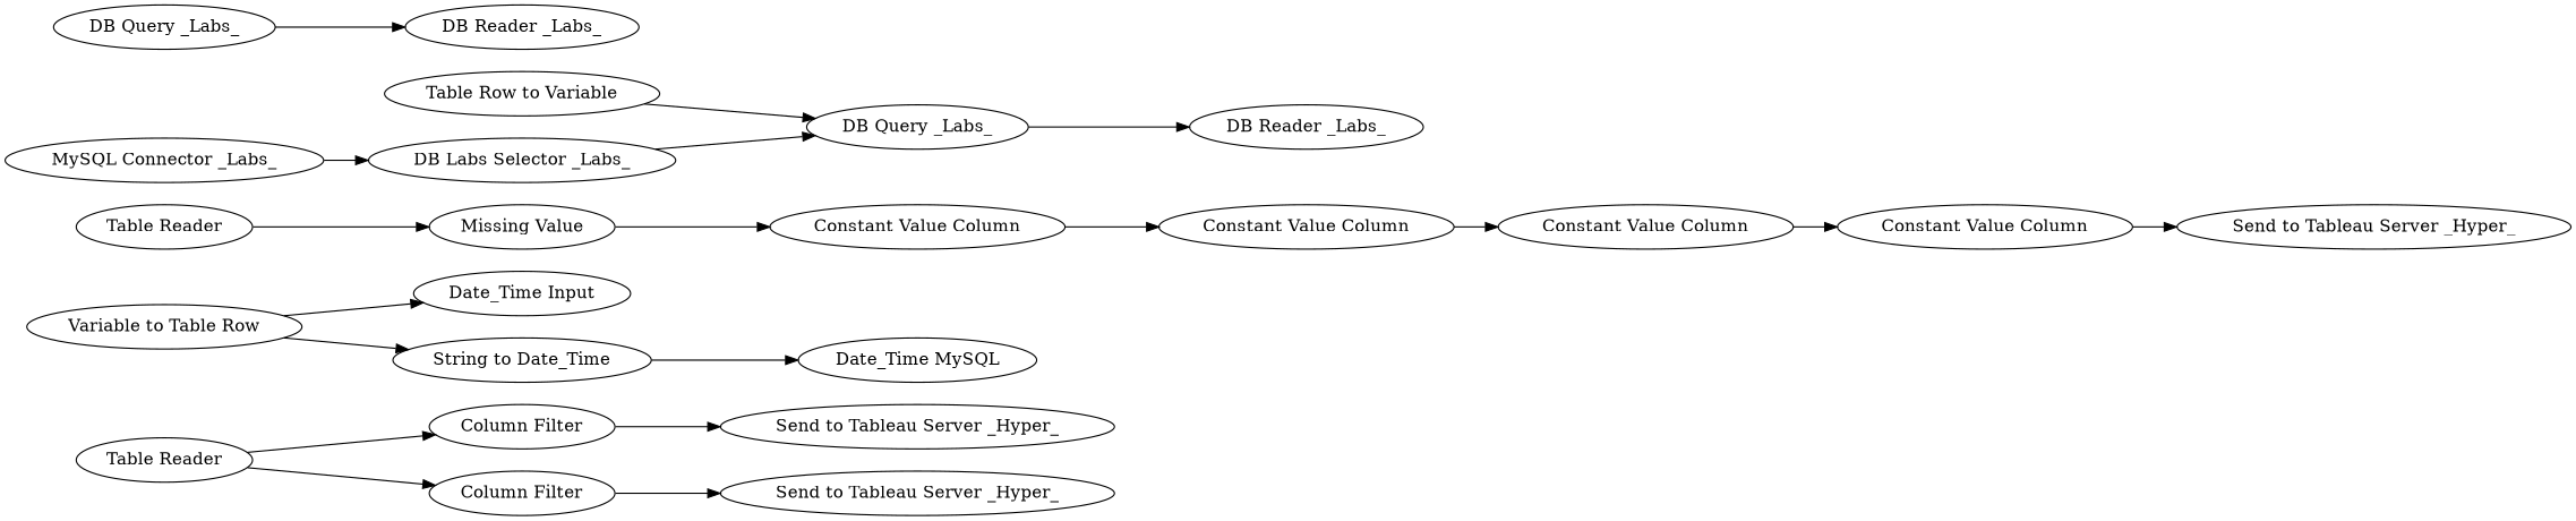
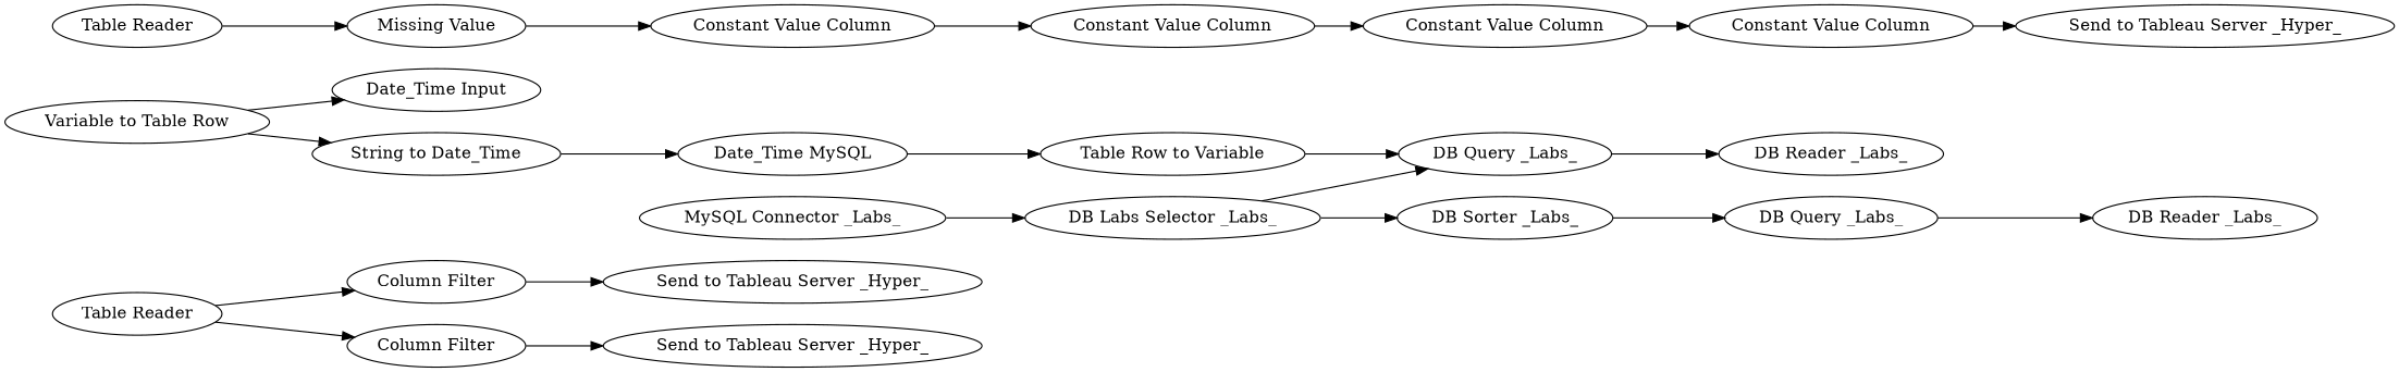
  digraph {
    rankdir=LR
    n1 [label="Column Filter"]
    n2 [label="Send to Tableau Server _Hyper_"]
    n3 [label="Date_Time Input"]
    n4 [label="Variable to Table Row"]
    n5 [label="String to Date_Time"]
    n6 [label="Date_Time MySQL"]
    n7 [label="Table Reader"]
    n8 [label="Missing Value"]
    n9 [label="Constant Value Column"]
    n10 [label="Constant Value Column"]
    n11 [label="DB Labs Selector _Labs_"]
+   n12 [label="DB Sorter _Labs_"]
    n13 [label="DB Query _Labs_"]
    n14 [label="DB Query _Labs_"]
    n15 [label="DB Reader _Labs_"]
    n16 [label="DB Reader _Labs_"]
    n17 [label="Constant Value Column"]
    n18 [label="Send to Tableau Server _Hyper_"]
    n19 [label="Table Row to Variable"]
    n20 [label="Constant Value Column"]
    n21 [label="MySQL Connector _Labs_"]
    n22 [label="Column Filter"]
    n23 [label="Send to Tableau Server _Hyper_"]
    n24 [label="Table Reader"]
    n1 -> n2
    n4 -> n3
    n4 -> n5
    n5 -> n6
+   n6 -> n19
    n7 -> n8
    n8 -> n9
    n9 -> n10
    n10 -> n20
+   n11 -> n12
    n11 -> n13
+   n12 -> n14
    n13 -> n15
    n14 -> n16
    n17 -> n18
    n19 -> n13
    n20 -> n17
    n21 -> n11
    n22 -> n23
    n24 -> n1
    n24 -> n22
  }
